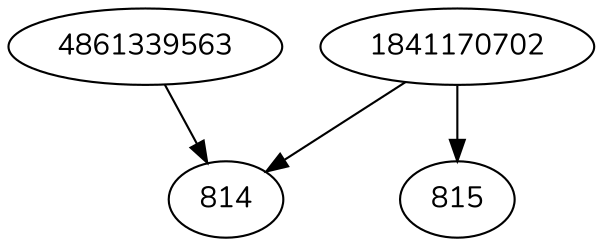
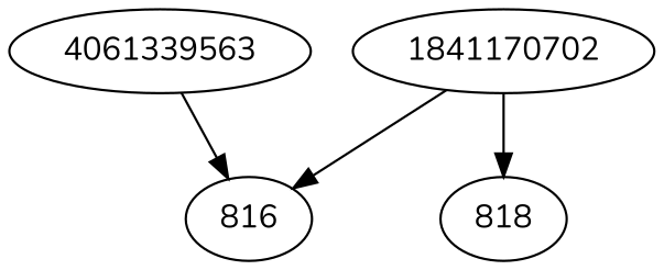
  strict digraph {
    fontname=Nunito
    node [fontname=Nunito]
    edge [fontname=Nunito]
-   4061339563 [label=4861339563]
-   816 [label=814]
+   4061339563
+   816
    1841170702
-   815
+   815 [label=818]
    4061339563 -> 816
    1841170702 -> 816
    1841170702 -> 815
  }
